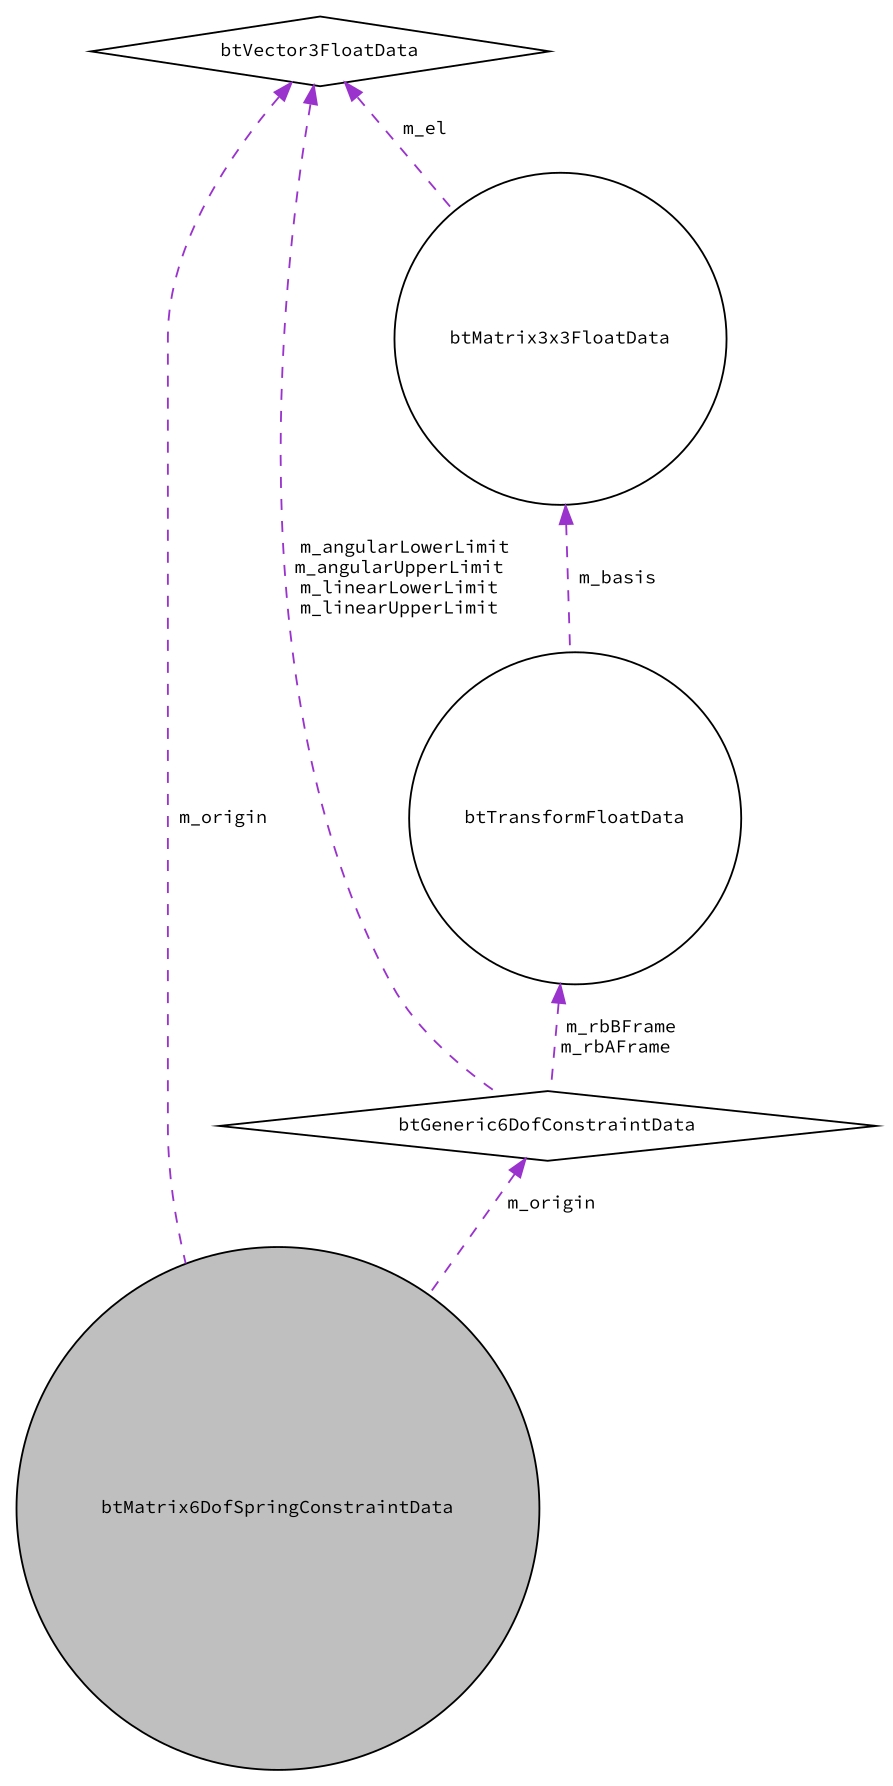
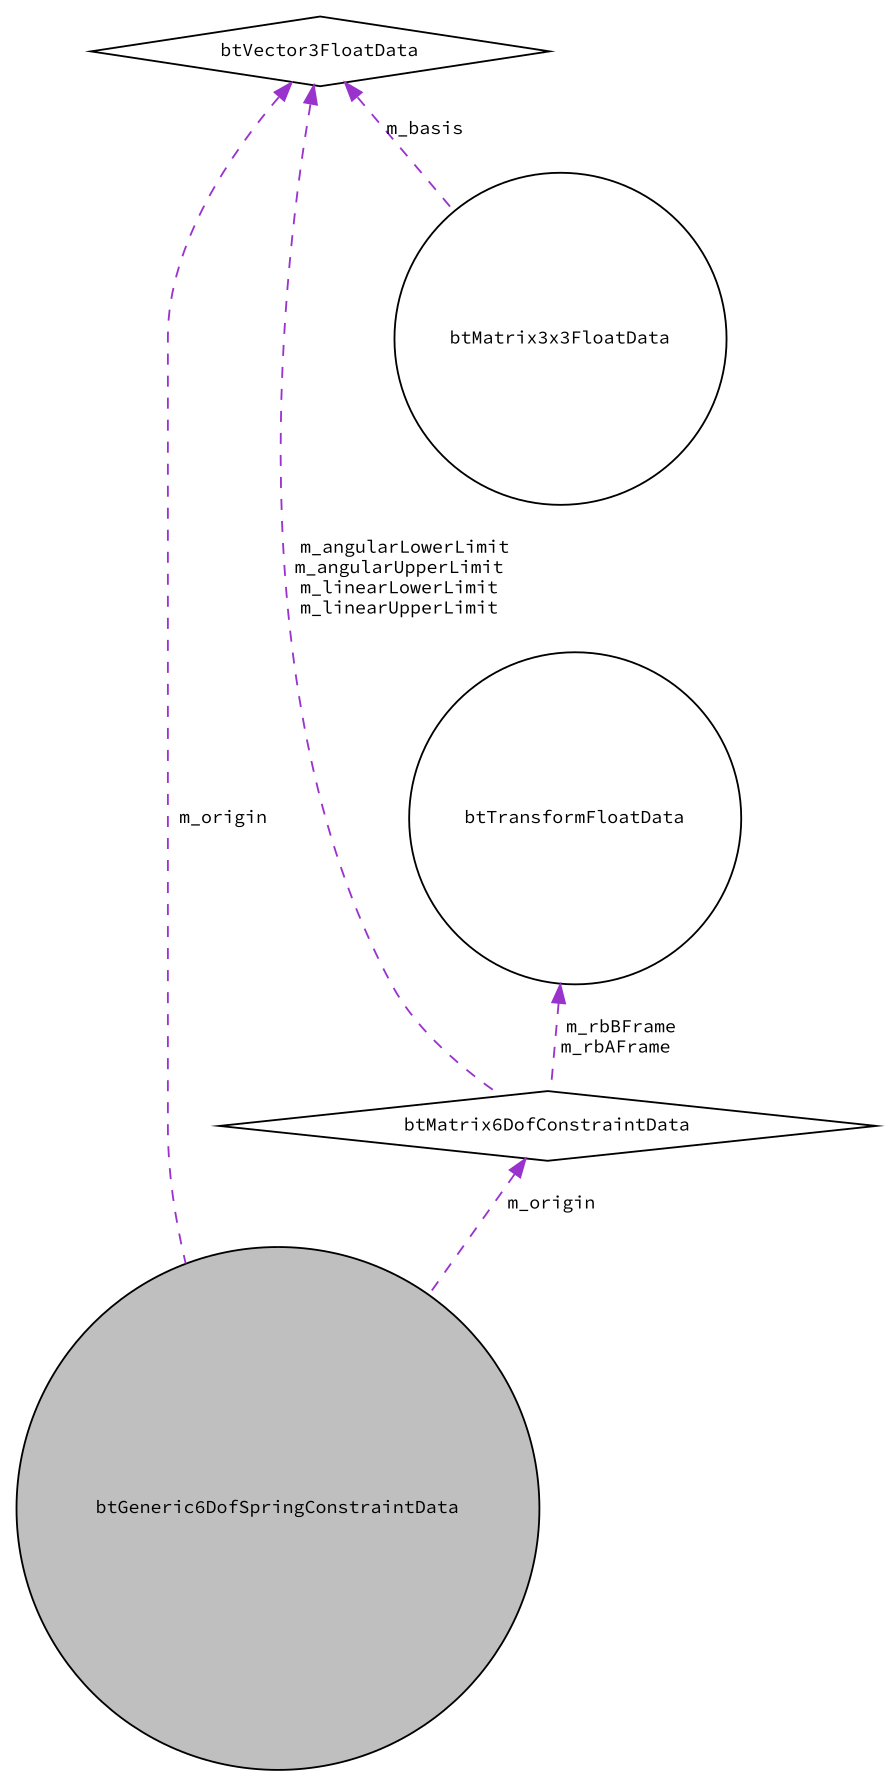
  digraph {
    fontname="Source Code Pro"
    node [color=black fillcolor=white fontname="Source Code Pro" fontsize=10 shape=circle style=filled]
    edge [color=darkorchid3 dir=back fontname="Source Code Pro" fontsize=10 labelfontname=Helvetica labelfontsize=10 style=dashed]
-   n1 [fillcolor=grey75 fontcolor=black height=0.2 label=btMatrix6DofSpringConstraintData width=0.4]
-   n2 [height=0.2 label=btGeneric6DofConstraintData shape=diamond width=0.4]
+   n1 [fillcolor=grey75 fontcolor=black height=0.2 label=btGeneric6DofSpringConstraintData width=0.4]
+   n2 [height=0.2 label=btMatrix6DofConstraintData shape=diamond width=0.4]
    n3 [height=0.2 label=btVector3FloatData shape=diamond width=0.4]
    n4 [height=0.2 label=btMatrix3x3FloatData width=0.4]
    n5 [height=0.2 label=btTransformFloatData width=0.4]
    n2 -> n1 [label=" m_origin"]
    n3 -> n1 [label=" m_origin"]
    n3 -> n2 [label=" m_angularLowerLimit\nm_angularUpperLimit\nm_linearLowerLimit\nm_linearUpperLimit"]
-   n3 -> n4 [label=" m_el"]
-   n4 -> n5 [label=" m_basis"]
+   n3 -> n4 [label=" m_basis"]
    n5 -> n2 [label=" m_rbBFrame\nm_rbAFrame"]
  }
